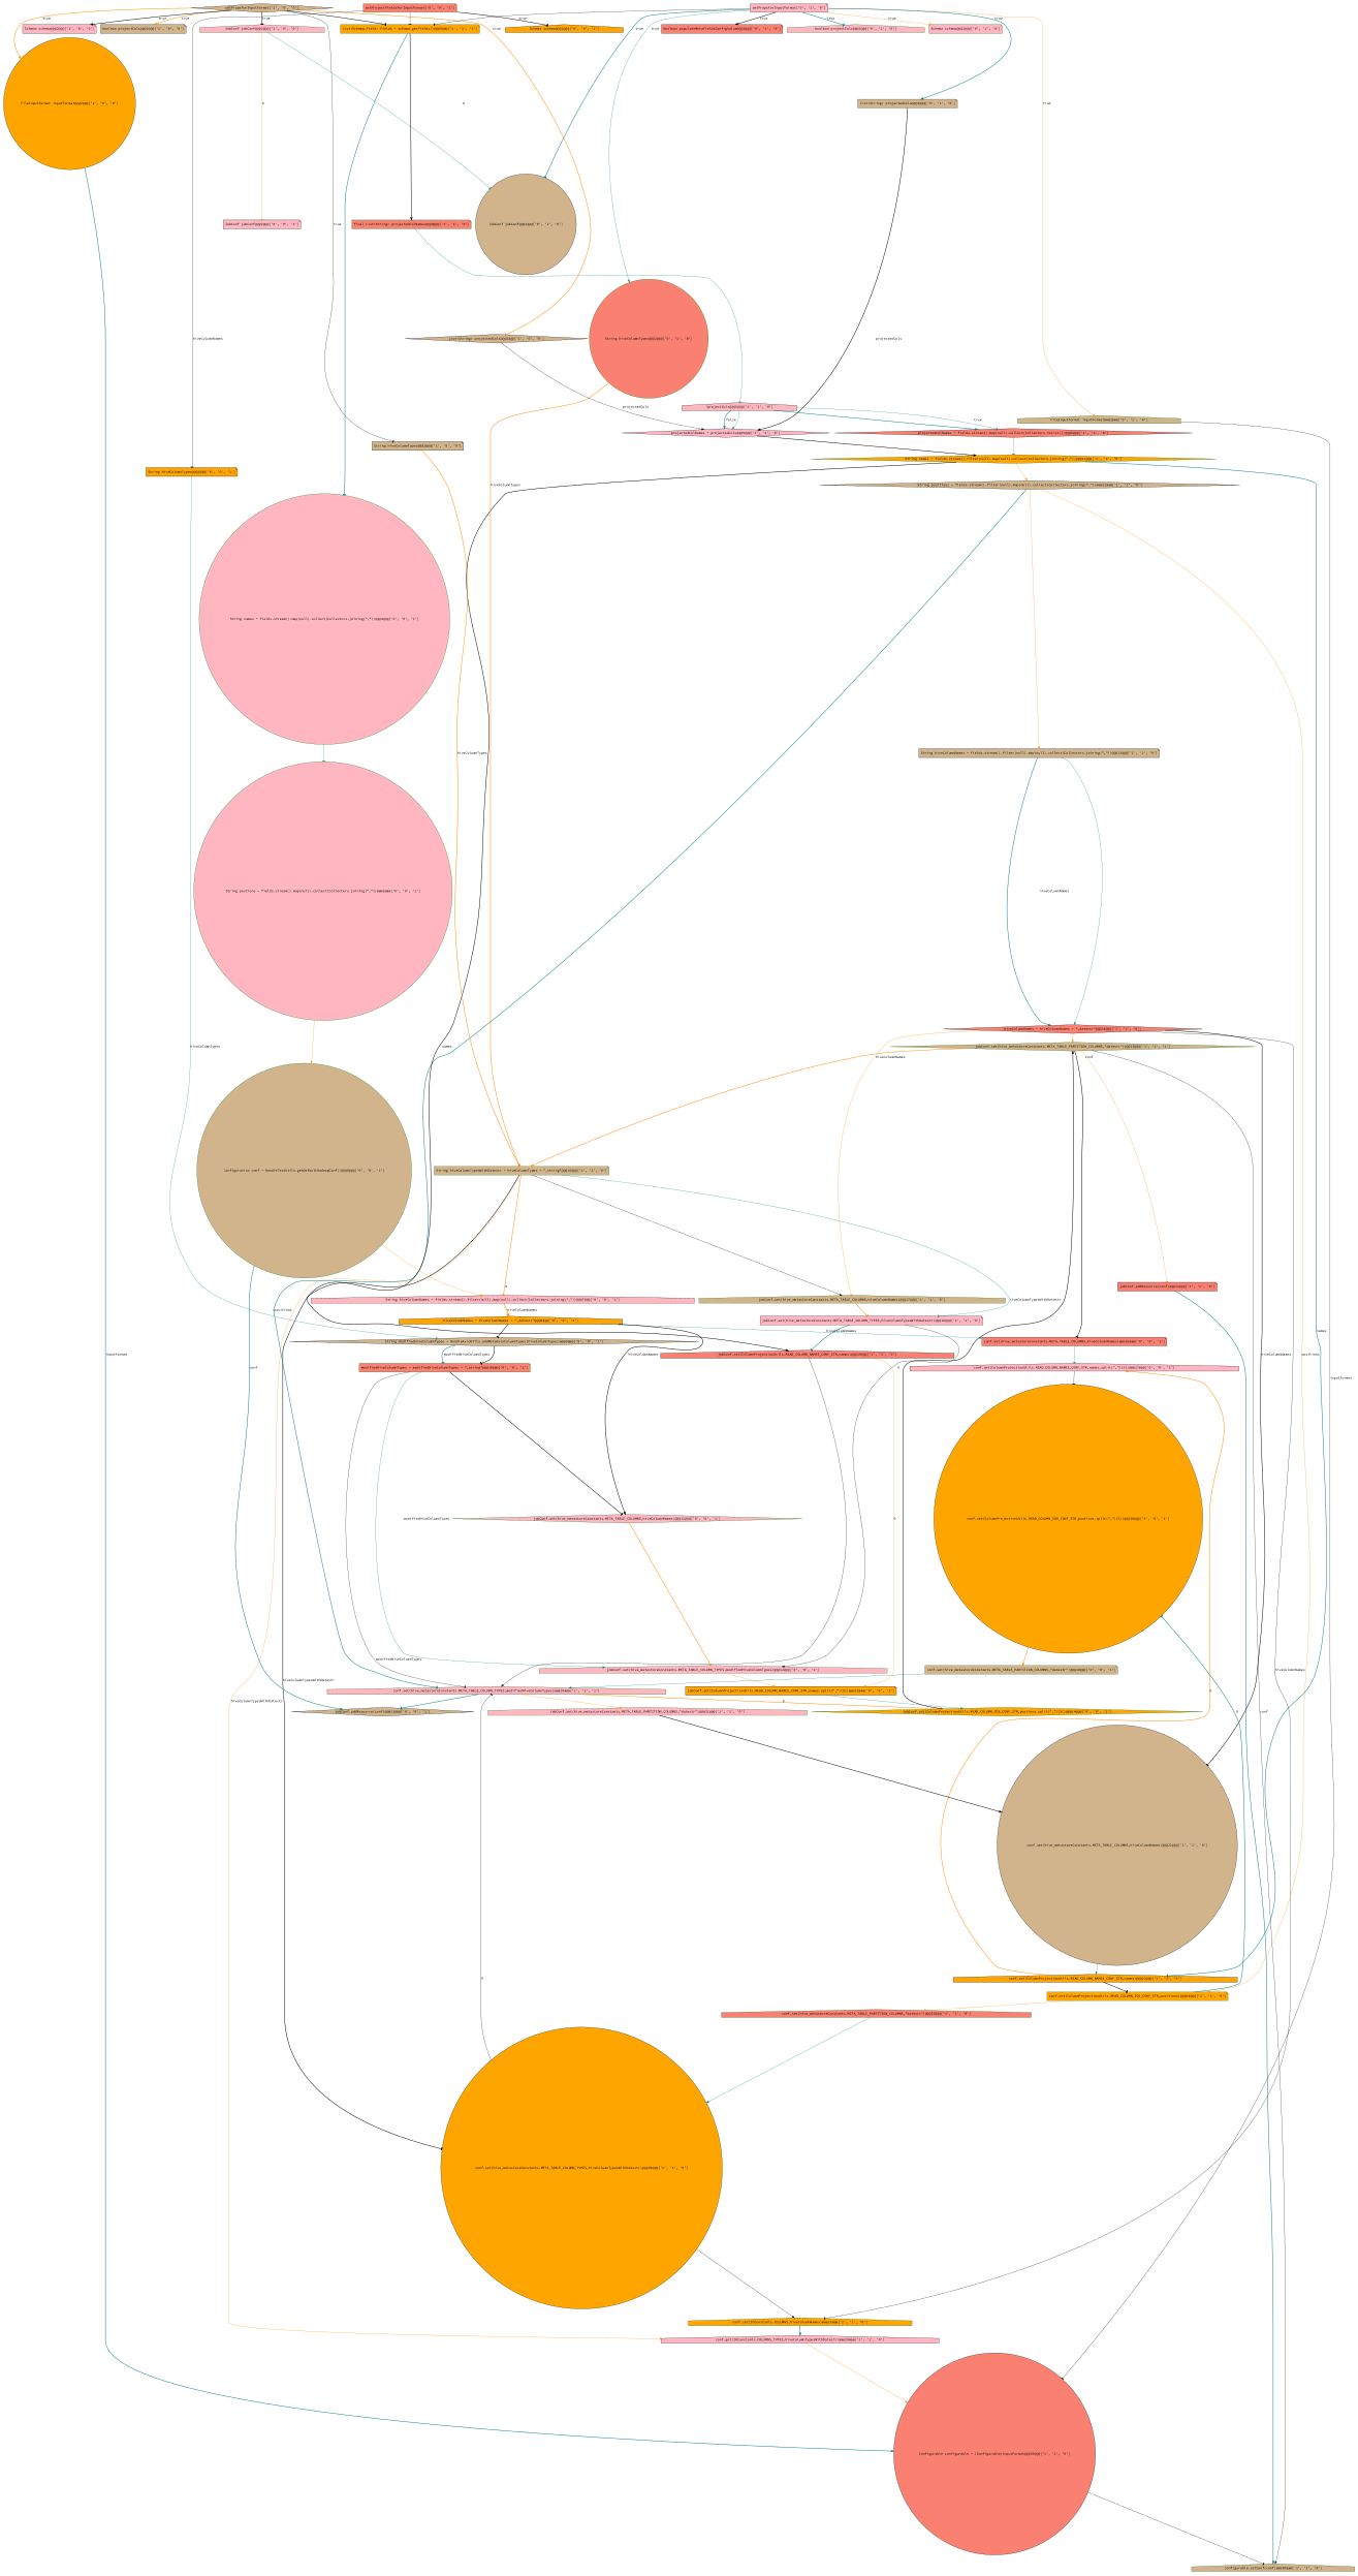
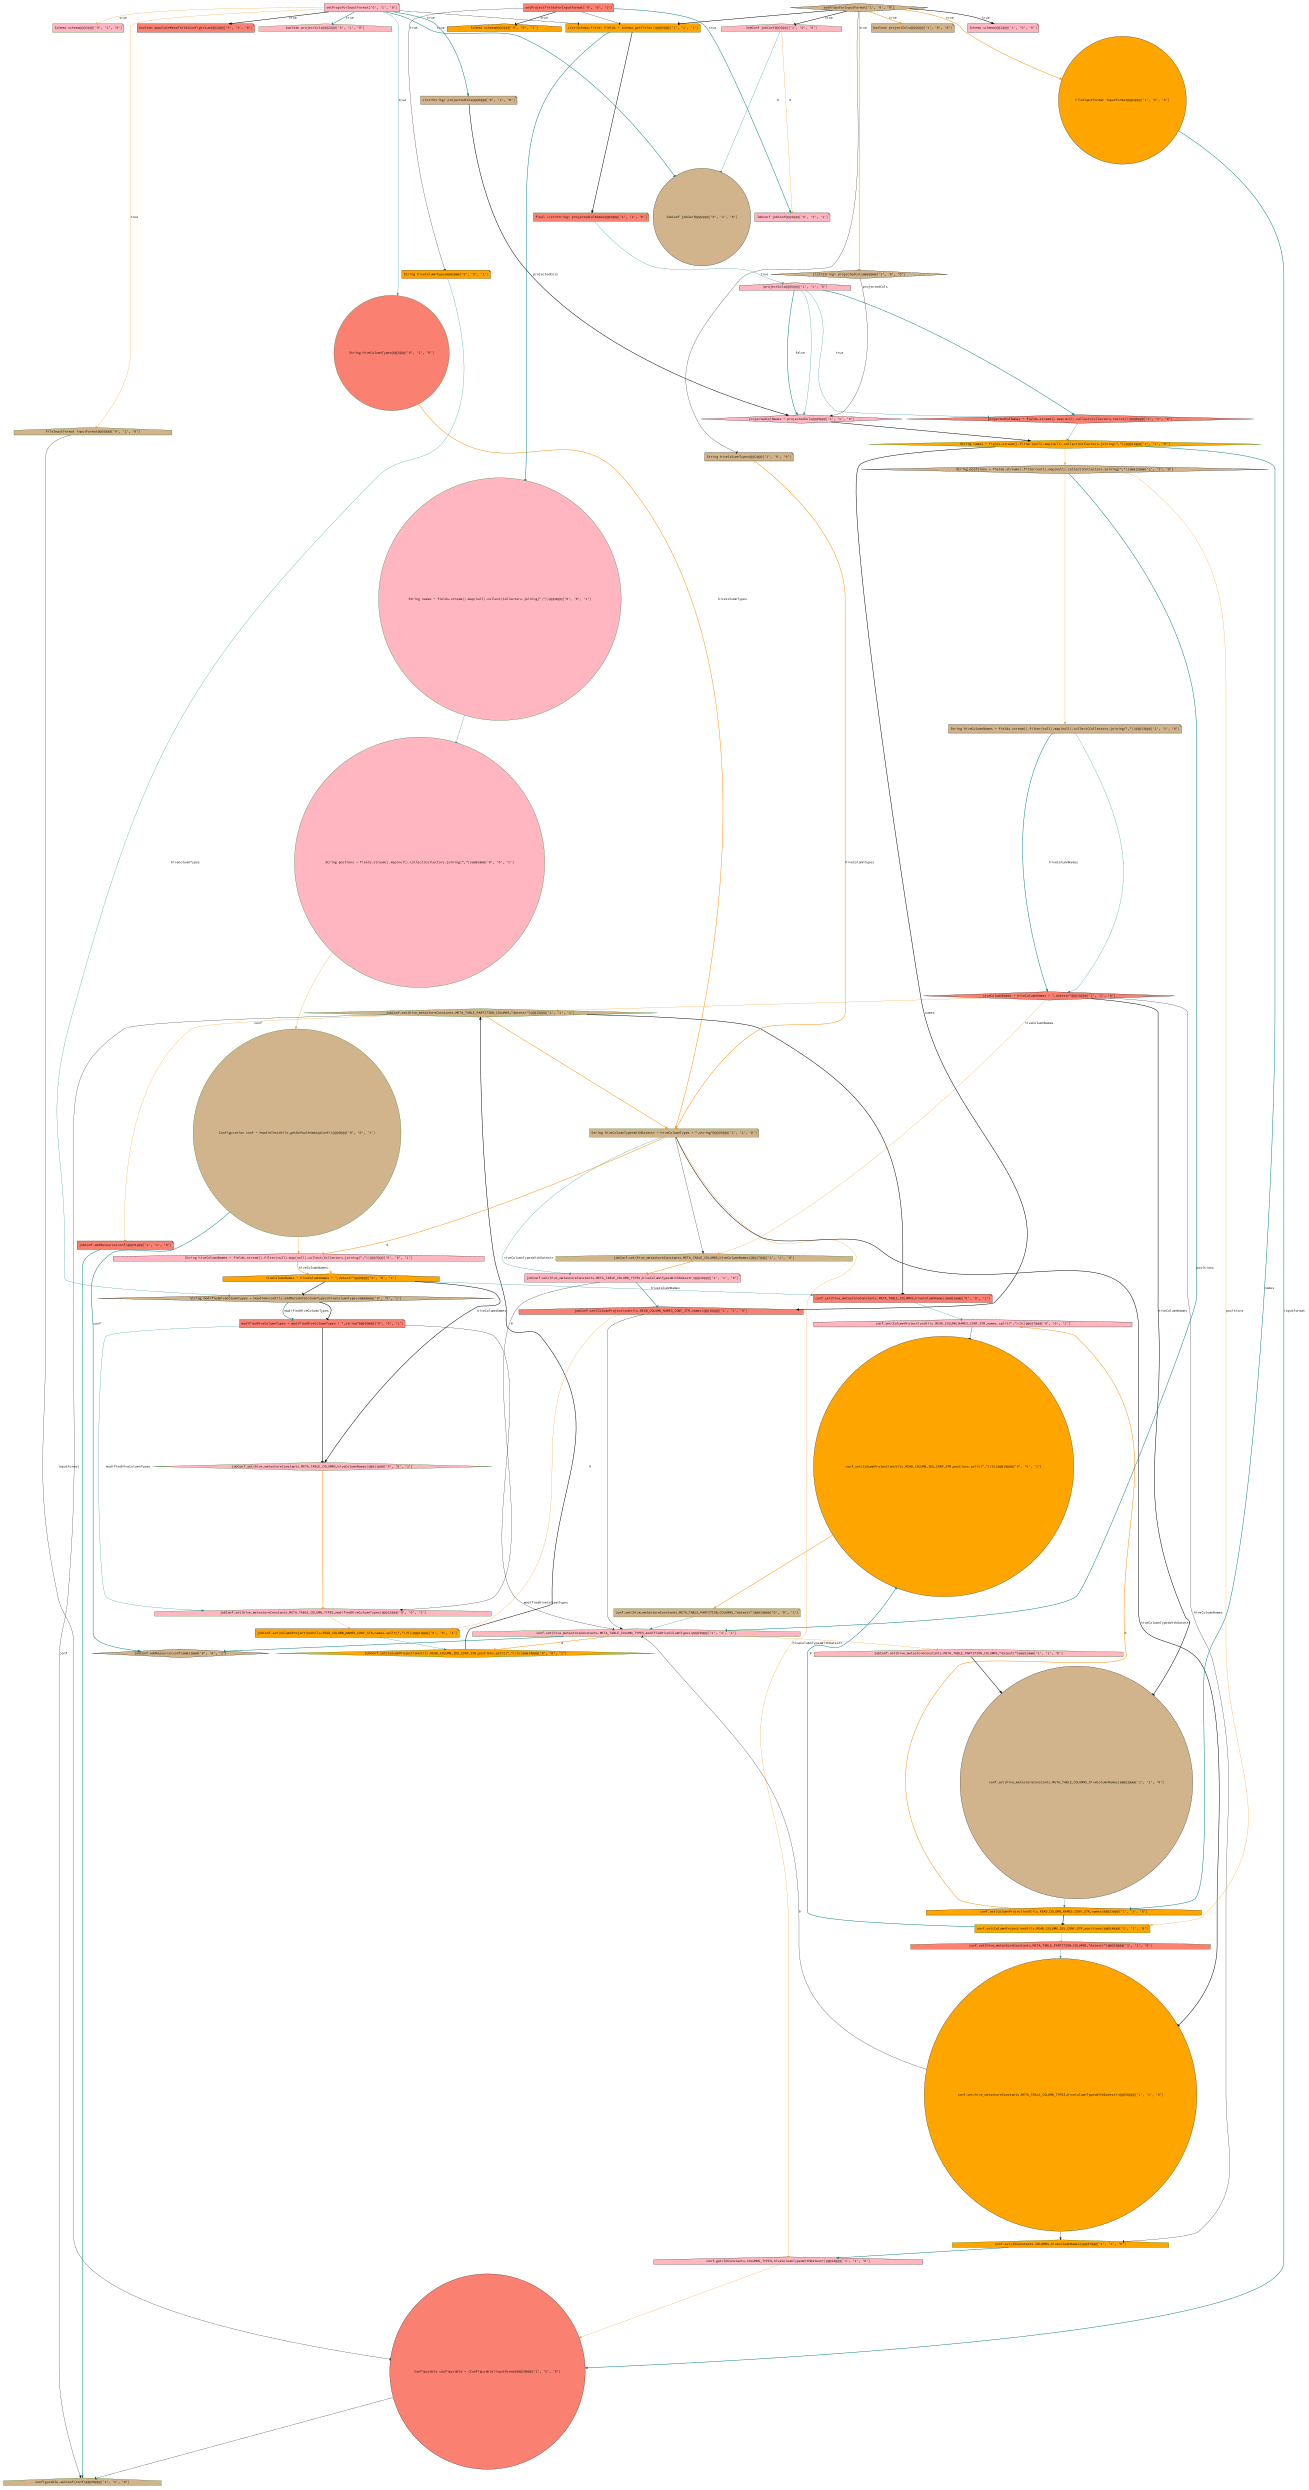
  digraph {
    fontname="Source Code Pro"
    node [color=black fillcolor=tan fontname="Source Code Pro" shape=note style=filled]
    edge [arrowhead=tee color=black fontname="Source Code Pro" style=solid]
    n1 [fillcolor=salmon label="hiveColumnNames = hiveColumnNames + \",datestr\"@@@14@@@['1', '1', '0']" shape=diamond]
    n2 [color=darkgreen fillcolor=orange label="conf.set(IOConstants.COLUMNS,hiveColumnNames)@@@27@@@['1', '1', '0']" shape=house]
    n3 [color=darkgreen label="jobConf.set(hive_metastoreConstants.META_TABLE_PARTITION_COLUMNS,\"datestr\")@@@15@@@['1', '1', '1']" shape=diamond]
    n4 [color=darkgreen label="jobConf.set(hive_metastoreConstants.META_TABLE_COLUMNS,hiveColumnNames)@@@17@@@['1', '1', '0']" shape=house]
    n5 [label="conf.set(hive_metastoreConstants.META_TABLE_COLUMNS,hiveColumnNames)@@@22@@@['1', '1', '0']" shape=circle]
    n6 [fillcolor=lightpink label="conf.get(IOConstants.COLUMNS_TYPES,hiveColumnTypesWithDatestr)@@@28@@@['1', '1', '0']" shape=house]
    n7 [fillcolor=salmon label="conf.set(hive_metastoreConstants.META_TABLE_COLUMNS,hiveColumnNames)@@@16@@@['0', '0', '1']"]
    n8 [color=darkgreen label="String hiveColumnTypesWithDatestr = hiveColumnTypes + \",string\"@@@16@@@['1', '1', '0']"]
    n9 [color=darkgreen label="configurable.setConf(conf)@@@30@@@['1', '1', '0']" shape=house]
    n10 [fillcolor=salmon label="jobConf.addResource(conf)@@@31@@@['1', '1', '0']"]
    n11 [fillcolor=lightpink label="jobConf.set(hive_metastoreConstants.META_TABLE_COLUMN_TYPES,hiveColumnTypesWithDatestr)@@@18@@@['1', '1', '0']"]
    n12 [fillcolor=orange label="conf.set(ColumnProjectionUtils.READ_COLUMN_NAMES_CONF_STR,names)@@@23@@@['1', '1', '0']" shape=house]
    n13 [fillcolor=orange label="FileInputFormat inputFormat@@@2@@@['1', '0', '0']" shape=circle]
    n14 [fillcolor=salmon label="Configurable configurable = (Configurable)inputFormat@@@29@@@['1', '1', '0']" shape=circle]
    n15 [fillcolor=salmon label="boolean populateMetaFieldsConfigValue@@@2@@@['0', '1', '0']"]
    n16 [label="String positions = fields.stream().filter(null).map(null).collect(Collectors.joining(\",\"))@@@12@@@['1', '1', '0']" shape=diamond]
    n17 [color=darkgreen fillcolor=orange label="conf.set(ColumnProjectionUtils.READ_COLUMN_IDS_CONF_STR,positions)@@@24@@@['1', '1', '0']"]
    n18 [color=darkgreen fillcolor=lightpink label="conf.set(hive_metastoreConstants.META_TABLE_COLUMN_TYPES,modifiedHiveColumnTypes)@@@20@@@['1', '1', '1']" shape=house]
    n19 [label="String hiveColumnNames = fields.stream().filter(null).map(null).collect(Collectors.joining(\",\"))@@@13@@@['1', '1', '0']"]
    n20 [fillcolor=orange label="conf.set(ColumnProjectionUtils.READ_COLUMN_IDS_CONF_STR,postions.split(\",\")(5()@@@18@@@['0', '0', '1']" shape=circle]
    n21 [color=darkgreen fillcolor=salmon label="conf.set(hive_metastoreConstants.META_TABLE_PARTITION_COLUMNS,\"datestr\")@@@25@@@['1', '1', '0']" shape=house]
    n22 [label="jobConf.addResource(conf)@@@21@@@['0', '0', '1']" shape=diamond]
    n23 [color=darkgreen fillcolor=orange label="jobConf.set(ColumnProjectionUtils.READ_COLUMN_IDS_CONF_STR,postions.split(\",\")(5()@@@14@@@['0', '0', '1']" shape=diamond]
    n24 [color=darkgreen fillcolor=lightpink label="jobConf.set(hive_metastoreConstants.META_TABLE_PARTITION_COLUMNS,\"datestr\")@@@21@@@['1', '1', '0']" shape=house]
    n25 [color=darkgreen fillcolor=lightpink label="boolean projectCols@@@2@@@['0', '1', '0']" shape=house]
    n26 [fillcolor=lightpink label="projectedColNames = projectedCols@@@9@@@['1', '1', '0']" shape=diamond]
    n27 [color=darkgreen fillcolor=orange label="String names = fields.stream().filter(null).map(null).collect(Collectors.joining(\",\"))@@@11@@@['1', '1', '0']" shape=diamond]
    n28 [fillcolor=salmon label="jobConf.set(ColumnProjectionUtils.READ_COLUMN_NAMES_CONF_STR,names)@@@19@@@['1', '1', '0']" shape=house]
    n29 [fillcolor=orange label="conf.set(hive_metastoreConstants.META_TABLE_COLUMN_TYPES,hiveColumnTypesWithDatestr)@@@26@@@['1', '1', '0']" shape=circle]
    n30 [fillcolor=orange label="jobConf.set(ColumnProjectionUtils.READ_COLUMN_NAMES_CONF_STR,names.split(\",\")(5()@@@13@@@['0', '0', '1']"]
    n31 [fillcolor=orange label="hiveColumnNames = hiveColumnNames + \",datestr\"@@@8@@@['0', '0', '1']" shape=house]
    n32 [color=darkgreen fillcolor=lightpink label="jobConf.set(hive_metastoreConstants.META_TABLE_COLUMNS,hiveColumnNames)@@@11@@@['0', '0', '1']" shape=diamond]
    n33 [label="String modifiedHiveColumnTypes = HoodieAvroUtils.addMetadataColumnTypes(hiveColumnTypes)@@@9@@@['0', '0', '1']" shape=diamond]
    n34 [color=darkgreen fillcolor=lightpink label="jobConf.set(hive_metastoreConstants.META_TABLE_COLUMN_TYPES,modifiedHiveColumnTypes)@@@12@@@['0', '0', '1']" shape=house]
    n35 [color=darkgreen fillcolor=salmon label="modifiedHiveColumnTypes = modifiedHiveColumnTypes + \",string\"@@@10@@@['0', '0', '1']"]
    n36 [fillcolor=lightpink label="conf.set(ColumnProjectionUtils.READ_COLUMN_NAMES_CONF_STR,names.split(\",\")(5()@@@17@@@['0', '0', '1']" shape=house]
    n37 [fillcolor=lightpink label="JobConf jobConf@@@2@@@['0', '0', '1']"]
    n38 [color=darkgreen fillcolor=salmon label="String hiveColumnTypes@@@2@@@['0', '1', '0']" shape=circle]
    n39 [fillcolor=lightpink label="String hiveColumnNames = fields.stream().filter(null).map(null).collect(Collectors.joining(\",\"))@@@7@@@['0', '0', '1']" shape=house]
    n40 [color=darkgreen label="conf.set(hive_metastoreConstants.META_TABLE_PARTITION_COLUMNS,\"datestr\")@@@19@@@['0', '0', '1']"]
    n41 [color=darkgreen fillcolor=salmon label="final List<String> projectedColNames@@@4@@@['1', '1', '0']"]
    n42 [fillcolor=lightpink label="!projectCols@@@5@@@['1', '1', '0']" shape=house]
    n43 [fillcolor=salmon label="projectedColNames = fields.stream().map(null).collect(Collectors.toList())@@@6@@@['1', '1', '0']" shape=diamond]
    n44 [label="setPropsForInputFormat['1', '0', '0']" shape=diamond]
    n45 [label="boolean projectCols@@@2@@@['1', '0', '0']"]
    n46 [color=darkgreen fillcolor=lightpink label="JobConf jobConf@@@2@@@['1', '0', '0']" shape=house]
    n47 [fillcolor=lightpink label="Schema schema@@@2@@@['1', '0', '0']"]
    n48 [color=darkgreen fillcolor=orange label="List<Schema.Field> fields = schema.getFields()@@@3@@@['1', '1', '1']"]
    n49 [label="List<String> projectedCols@@@2@@@['1', '0', '0']" shape=diamond]
    n50 [label="String hiveColumnTypes@@@2@@@['1', '0', '0']"]
    n51 [label="JobConf jobConf@@@2@@@['0', '1', '0']" shape=circle]
    n52 [color=darkgreen fillcolor=lightpink label="String names = fields.stream().map(null).collect(Collectors.joining(\",\"))@@@4@@@['0', '0', '1']" shape=circle]
    n53 [color=darkgreen fillcolor=lightpink label="String postions = fields.stream().map(null).collect(Collectors.joining(\",\"))@@@5@@@['0', '0', '1']" shape=circle]
    n54 [color=darkgreen label="Configuration conf = HoodieTestUtils.getDefaultHadoopConf()@@@6@@@['0', '0', '1']" shape=circle]
    n55 [fillcolor=orange label="String hiveColumnTypes@@@2@@@['0', '0', '1']"]
    n56 [color=darkgreen label="FileInputFormat inputFormat@@@2@@@['0', '1', '0']" shape=house]
    n57 [color=darkgreen fillcolor=lightpink label="Schema schema@@@2@@@['0', '1', '0']"]
    n58 [color=darkgreen fillcolor=salmon label="setProjectFieldsForInputFormat['0', '0', '1']"]
    n59 [fillcolor=orange label="Schema schema@@@2@@@['0', '0', '1']" shape=house]
    n60 [label="List<String> projectedCols@@@2@@@['0', '1', '0']"]
    n61 [fillcolor=lightpink label="setPropsForInputFormat['0', '1', '0']"]
    n1 -> n2 [label=hiveColumnNames]
    n1 -> n3 [arrowhead=normal color=darkorange]
    n1 -> n4 [color=darkorange label=hiveColumnNames]
    n1 -> n5 [label=hiveColumnNames style=bold]
    n2 -> n6 [arrowhead=normal color=teal style=bold]
    n3 -> n7 [style=bold]
    n3 -> n8 [arrowhead=normal color=darkorange style=bold]
    n3 -> n9 [arrowhead=normal label=conf]
    n3 -> n10 [color=darkorange label=conf]
    n4 -> n11 [color=darkorange style=bold]
    n5 -> n12 [arrowhead=normal color=teal]
    n6 -> n14 [arrowhead=normal color=darkorange]
    n7 -> n36 [color=teal]
    n8 -> n4 [arrowhead=normal]
    n8 -> n6 [color=darkorange label=hiveColumnTypesWithDatestr]
    n8 -> n11 [color=teal label=hiveColumnTypesWithDatestr]
    n8 -> n29 [label=hiveColumnTypesWithDatestr style=bold]
    n8 -> n39 [color=darkorange label=0 style=bold]
    n10 -> n9 [arrowhead=normal color=teal style=bold]
    n11 -> n28 [color=teal style=bold]
    n11 -> n34 [arrowhead=normal label=0]
    n12 -> n17 [style=bold]
    n12 -> n36 [arrowhead=normal color=darkorange label=0 style=bold]
    n13 -> n14 [arrowhead=normal color=teal label=inputFormat style=bold]
    n14 -> n9
    n16 -> n17 [arrowhead=normal color=darkorange label=positions]
    n16 -> n18 [color=teal label=positions style=bold]
    n16 -> n19 [arrowhead=normal color=darkorange]
    n17 -> n20 [color=teal label=0 style=bold]
    n17 -> n21 [color=darkorange]
    n18 -> n22 [color=teal style=bold]
    n18 -> n23 [color=darkorange label=0 style=bold]
    n18 -> n24 [color=darkorange]
    n19 -> n1 [arrowhead=normal color=teal label=hiveColumnNames style=bold]
    n19 -> n1 [arrowhead=normal color=teal]
    n20 -> n40 [arrowhead=normal color=darkorange style=bold]
    n21 -> n29 [arrowhead=normal color=teal]
    n23 -> n3 [arrowhead=normal style=bold]
    n24 -> n5 [arrowhead=normal style=bold]
    n26 -> n27 [arrowhead=normal style=bold]
    n27 -> n12 [color=teal label=names style=bold]
    n27 -> n16 [arrowhead=normal color=darkorange]
    n27 -> n28 [arrowhead=normal label=names style=bold]
    n28 -> n18 [arrowhead=normal]
    n28 -> n30 [arrowhead=normal color=darkorange label=0]
    n29 -> n2 [arrowhead=normal]
    n29 -> n18 [label=0]
    n30 -> n23 [arrowhead=normal color=teal]
    n31 -> n7 [arrowhead=normal color=teal label=hiveColumnNames]
    n31 -> n32 [arrowhead=normal label=hiveColumnNames style=bold]
    n31 -> n33 [style=bold]
    n32 -> n34 [color=darkorange style=bold]
    n33 -> n35 [style=bold]
    n33 -> n35 [color=teal label=modifiedHiveColumnTypes style=bold]
    n34 -> n30 [arrowhead=normal color=darkorange]
    n35 -> n18 [label=modifiedHiveColumnTypes]
    n35 -> n32 [style=bold]
    n35 -> n34 [arrowhead=normal color=teal label=modifiedHiveColumnTypes]
    n36 -> n20
    n38 -> n8 [arrowhead=normal color=darkorange label=hiveColumnTypes style=bold]
    n39 -> n31 [arrowhead=normal color=darkorange label=hiveColumnNames style=bold]
    n39 -> n31 [arrowhead=normal color=darkorange]
    n40 -> n18 [arrowhead=normal color=teal]
    n41 -> n42 [color=teal]
    n42 -> n26 [arrowhead=normal color=teal label=false style=bold]
    n42 -> n26 [arrowhead=normal color=teal]
    n42 -> n43 [color=teal label=true]
    n42 -> n43 [arrowhead=normal color=teal style=bold]
    n43 -> n27 [color=teal]
    n44 -> n13 [arrowhead=normal color=darkorange label=true style=bold]
    n44 -> n45 [arrowhead=normal color=darkorange label=true style=bold]
    n44 -> n46 [label=true style=bold]
    n44 -> n47 [arrowhead=normal label=true style=bold]
    n44 -> n48 [style=bold]
    n44 -> n49 [color=darkorange label=true style=bold]
    n44 -> n50 [label=true]
    n46 -> n37 [color=darkorange label=0]
    n46 -> n51 [color=teal label=0]
    n48 -> n41 [arrowhead=normal style=bold]
    n48 -> n52 [color=teal style=bold]
    n49 -> n26 [arrowhead=normal label=projectedCols]
    n50 -> n8 [color=darkorange label=hiveColumnTypes style=bold]
    n52 -> n53 [color=teal]
    n53 -> n54 [arrowhead=normal color=darkorange]
    n54 -> n22 [arrowhead=normal color=teal label=conf style=bold]
    n54 -> n39 [arrowhead=normal color=darkorange]
    n55 -> n33 [color=teal label=hiveColumnTypes]
    n56 -> n14 [label=inputFormat]
+   n58 -> n37 [arrowhead=normal color=teal label=true style=bold]
    n58 -> n48
-   n58 -> n55 [label=hiveColumnNames]
+   n58 -> n55 [label=true]
    n58 -> n59 [label=true style=bold]
    n60 -> n26 [arrowhead=normal label=projectedCols style=bold]
    n61 -> n15 [arrowhead=normal label=true style=bold]
    n61 -> n25 [color=teal label=true style=bold]
    n61 -> n38 [arrowhead=normal color=teal label=true]
    n61 -> n48
    n61 -> n51 [color=teal label=true style=bold]
    n61 -> n56 [color=darkorange label=true]
    n61 -> n57 [color=darkorange label=true]
    n61 -> n60 [arrowhead=normal color=teal label=true style=bold]
  }
